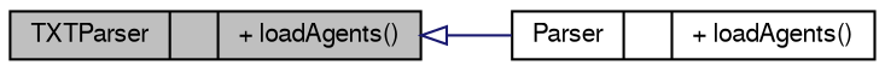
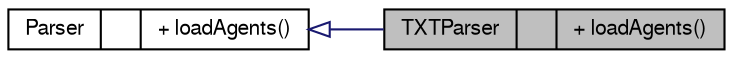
  digraph {
    rankdir=LR
    node [color=black fontname=FreeSans fontsize=10 shape=record style=filled]
    n1 [fillcolor=grey75 fontcolor=black height=0.2 label="{TXTParser\n||+ loadAgents()\l}" width=0.4]
    n2 [fillcolor=white height=0.2 label="{Parser\n||+ loadAgents()\l}" width=0.4]
-   n1 -> n2 [arrowtail=onormal color=midnightblue dir=back fontname=FreeSans fontsize=10 labelfontname=FreeSans labelfontsize=10 style=solid]
+   n2 -> n1 [arrowtail=onormal color=midnightblue dir=back fontname=FreeSans fontsize=10 labelfontname=FreeSans labelfontsize=10 style=solid]
  }
